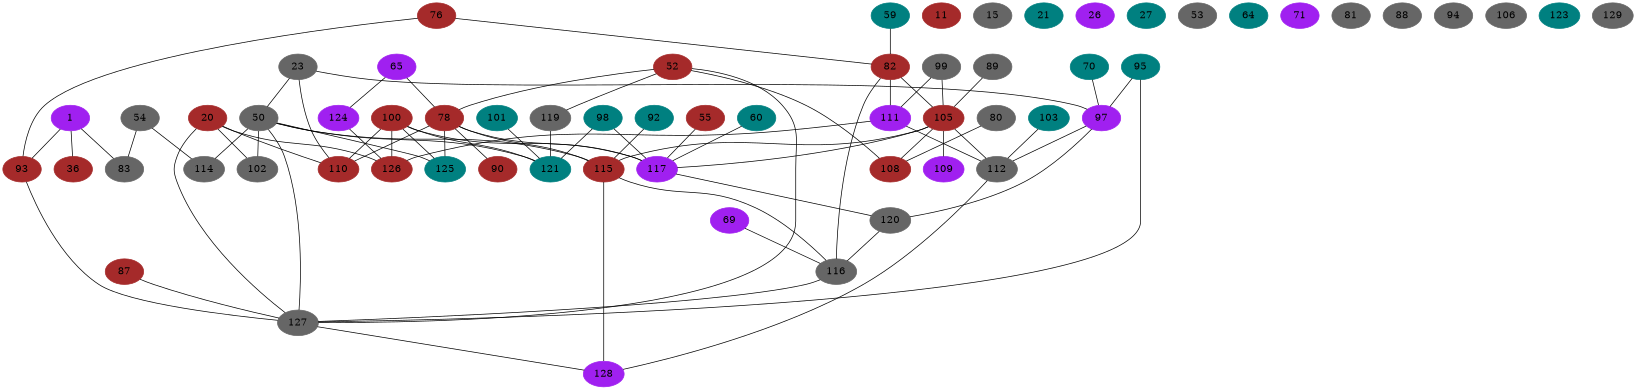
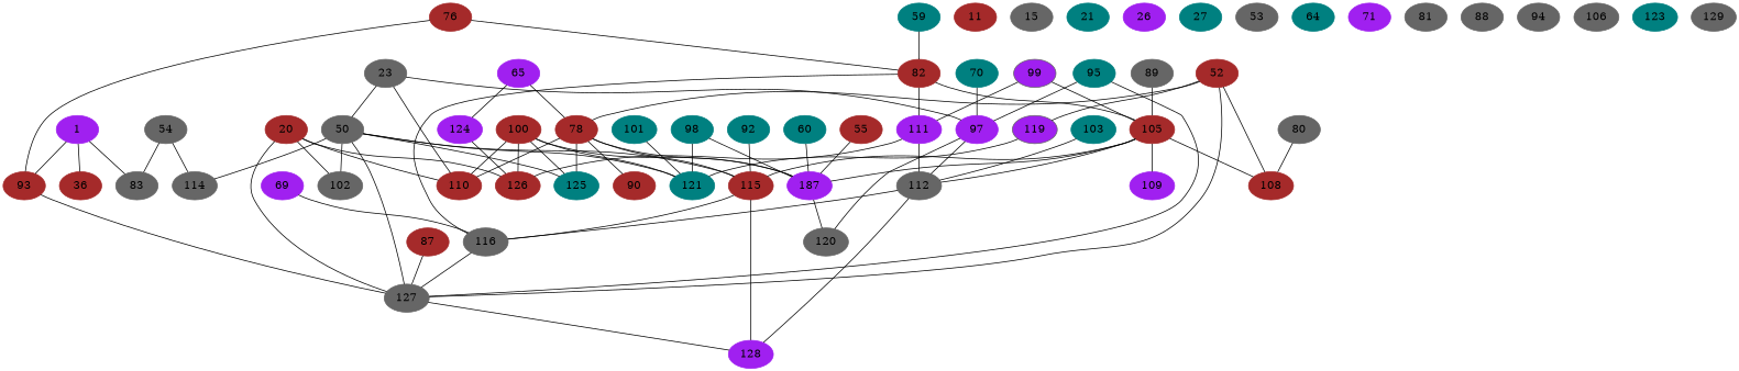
  graph {
    node [color=gray40 style=filled]
    36 [color=brown super="+5"]
    1 [color=purple]
    83 [super="+46"]
    93 [color=brown super="+8"]
    127 [super="+61+51+122+85"]
    11 [color=brown]
    15
    102 [super="+84"]
    20 [color=brown]
    110 [color=brown super="+75"]
    126 [color=brown]
    128 [color=purple super="+118"]
    21 [color=teal]
    50 [super="+13"]
    114
    115 [color=brown super="+28+25+38+42+57"]
    121 [color=teal super="+91"]
    125 [color=teal super="+69+77"]
    23
    97 [color=purple super="+16"]
    112 [super="+49"]
    120
    26 [color=purple]
    27 [color=teal]
    116 [super="+56+104"]
    78 [color=brown super="+12+73"]
-   117 [color=purple super="+86+96"]
+   117 [color=purple super="+86+96" label=187]
    90 [color=brown]
    52 [color=brown]
    108 [color=brown]
-   119
+   119 [fillcolor=purple]
    53
    54
    55 [color=brown]
    82 [color=brown super="+48+79"]
    105 [color=brown super="+66"]
    111 [color=purple super="+34+72"]
    59 [color=teal]
    60 [color=teal]
    64 [color=teal]
    65 [color=purple super="+39+62"]
    124 [color=purple super="+113"]
    n43 [color=purple label=69]
    70 [color=teal]
    71 [color=purple super="+7"]
    76 [color=brown]
    80
    81
    109 [color=purple]
    87 [color=brown]
    88
    89
    92 [color=teal]
    94
    95 [color=teal]
    98 [color=teal super="+58"]
-   99
+   99 [fillcolor=purple]
    100 [color=brown super="+43+74"]
    101 [color=teal]
    103 [color=teal]
    106
    123 [color=teal]
    129
    1 -- 36
    1 -- 83
    1 -- 93 [weight=2]
    93 -- 127
    127 -- 128
    20 -- 127 [weight=3]
    20 -- 102
    20 -- 110 [weight=2]
    20 -- 126
    50 -- 127 [weight=2]
    50 -- 102 [weight=2]
    50 -- 114
    50 -- 115
    50 -- 121
    50 -- 125
    115 -- 128
    115 -- 116
    23 -- 110
    23 -- 50
    23 -- 97
    97 -- 112
    97 -- 120
    112 -- 128
-   120 -- 116 [weight=2]
+   112 -- 116 [weight=2]
    116 -- 127 [weight=2]
    78 -- 110
    78 -- 115 [weight=2]
    78 -- 125
    78 -- 117
    78 -- 90
    117 -- 120
    52 -- 127
    52 -- 78
    52 -- 108
    52 -- 119
    119 -- 121
    54 -- 83
    54 -- 114
    55 -- 117
    82 -- 116
    82 -- 105 [weight=2]
    82 -- 111 [weight=2]
    105 -- 115
    105 -- 112
    105 -- 117
    105 -- 108 [weight=2]
    105 -- 109
    111 -- 126
    111 -- 112 [weight=2]
    59 -- 82
    60 -- 117
    65 -- 78
    65 -- 124
    124 -- 126 [weight=2]
    n43 -- 116
    70 -- 97
    76 -- 93
    76 -- 82
    80 -- 108
    87 -- 127
    89 -- 105
    92 -- 115
    95 -- 127
    95 -- 97
    98 -- 121
    98 -- 117
    99 -- 105
    99 -- 111
    100 -- 110
    100 -- 126
    100 -- 121
    100 -- 125
    100 -- 117 [weight=3]
    101 -- 121
    103 -- 112
  }
